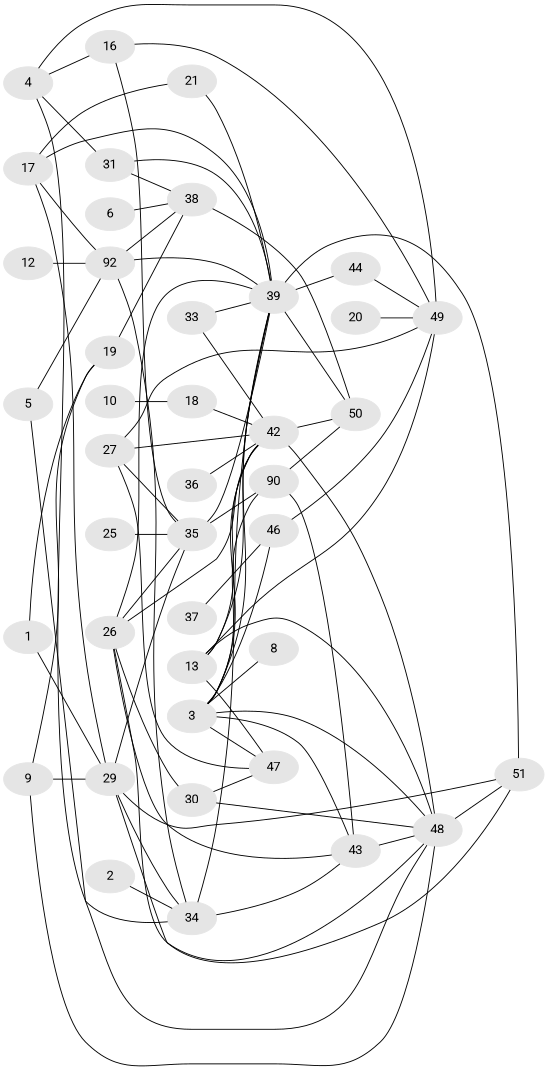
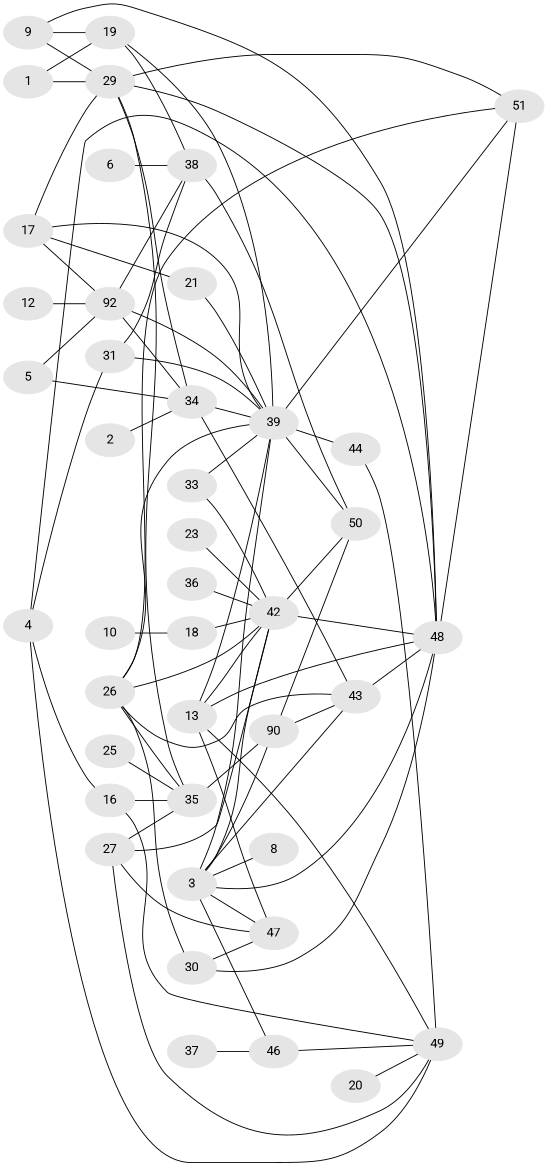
  graph {
    fontname=Roboto
    rankdir=LR
    node [color=gray90 fontname=Roboto style=filled]
    edge [fontname=Roboto weight=1.0]
    1
    19
    29
    38
    34
    48
    35
    51
    2
    39
    43
    3
    8
    n14 [label=90]
    42
    46
    47
    50
    44
    49
    4
    16
    31
    5
    n25 [label=92]
    6
    9
    10
    18
    12
    13
    17
    21
    20
+   23
    25
    26
    30
    27
    33
    36
    37
    1 -- 19
    1 -- 29
    19 -- 38
    29 -- 34
    29 -- 48
    29 -- 35
    29 -- 51
    38 -- 50
    34 -- 39
    34 -- 43
    48 -- 51
-   35 -- 39
+   19 -- 39
    35 -- n14
    2 -- 34
    39 -- 51
    39 -- 50
    39 -- 44
    43 -- 48 [weight=2.0]
    3 -- 48
    3 -- 39
    3 -- 43
    3 -- 8
    3 -- n14
    3 -- 42
    3 -- 46
    3 -- 47
    n14 -- 43
    n14 -- 50
    42 -- 48
    42 -- 50
    46 -- 49
    44 -- 49
    4 -- 48
    4 -- 49
    4 -- 16
    4 -- 31
    16 -- 35
    16 -- 49
    31 -- 38
    31 -- 39
    5 -- 34
    5 -- n25
    n25 -- 38 [weight=2.0]
    n25 -- 34
    n25 -- 39
    6 -- 38
    9 -- 19
    9 -- 29
    9 -- 48
    10 -- 18
    18 -- 42
    12 -- n25
    13 -- 48
    13 -- 39
    13 -- 42
    13 -- 47
    13 -- 49
    17 -- 29
    17 -- 39
    17 -- n25
    17 -- 21
    21 -- 39
    20 -- 49
+   23 -- 42
    25 -- 35
    26 -- 35
    26 -- 51
    26 -- 39
    26 -- 43
    26 -- 42
    26 -- 30
    30 -- 48
    30 -- 47
    27 -- 35
    27 -- 42 [weight=2.0]
    27 -- 47
    27 -- 49
    33 -- 39 [weight=2.0]
    33 -- 42
    36 -- 42
    37 -- 46
  }
